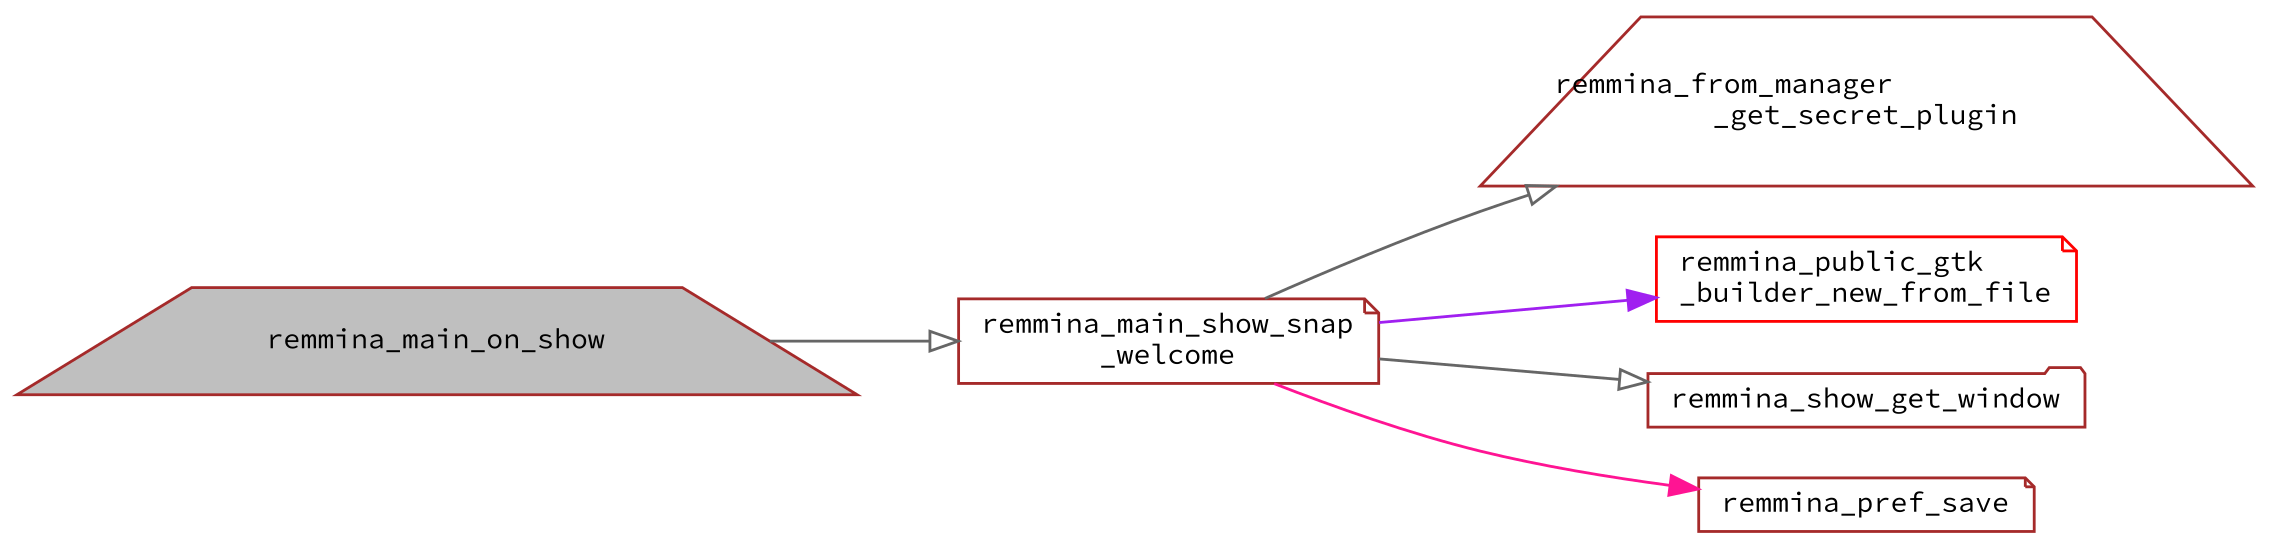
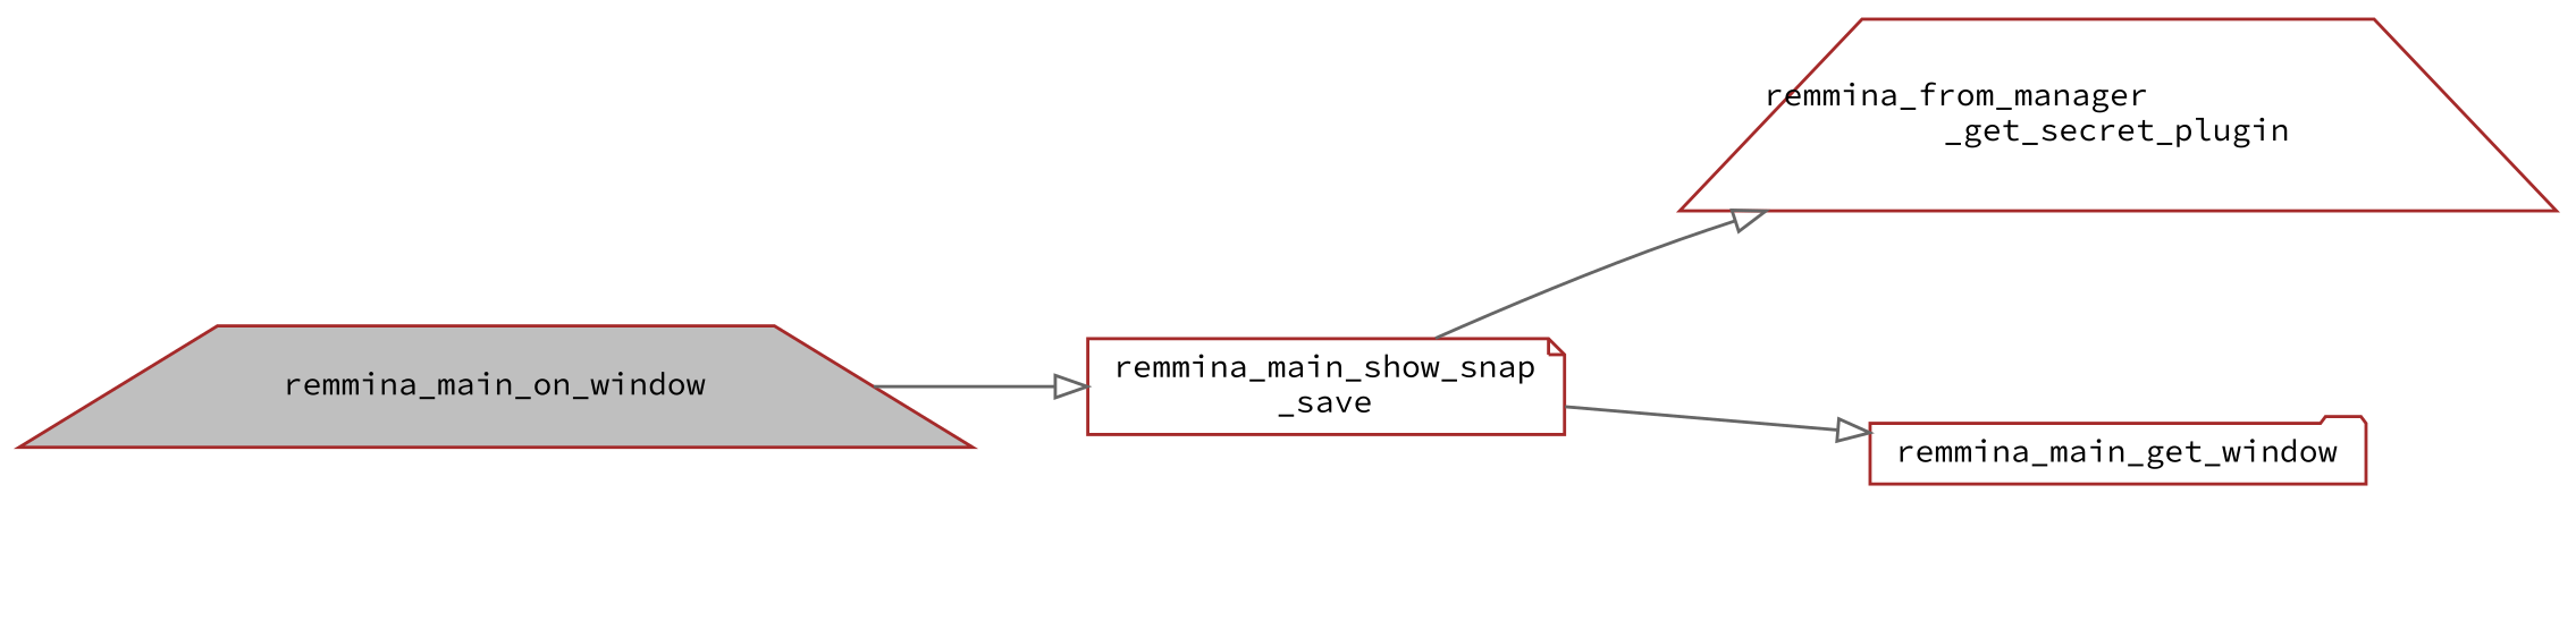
  digraph {
    fontname="Source Code Pro"
    rankdir=LR
    node [color=brown fillcolor=white fontname="Source Code Pro" fontsize=10 shape=note style=filled]
    edge [arrowhead=onormal color=gray40 fontname="Source Code Pro" fontsize=10 labelfontname=Helvetica labelfontsize=10 style=solid]
-   n1 [fillcolor=grey75 fontcolor=black height=0.2 label=remmina_main_on_show shape=trapezium width=0.4]
-   n2 [height=0.2 label="remmina_main_show_snap\l_welcome" width=0.4]
+   n1 [fillcolor=grey75 fontcolor=black height=0.2 label=remmina_main_on_window shape=trapezium width=0.4]
+   n2 [height=0.2 label="remmina_main_show_snap\l_save" width=0.4]
    n3 [height=0.2 label="remmina_from_manager\l_get_secret_plugin" shape=trapezium width=0.4]
-   n4 [color=red height=0.2 label="remmina_public_gtk\l_builder_new_from_file" width=0.4]
-   n5 [height=0.2 label=remmina_show_get_window shape=folder width=0.4]
-   n6 [height=0.2 label=remmina_pref_save width=0.4]
+   n5 [height=0.2 label=remmina_main_get_window shape=folder width=0.4]
    n1 -> n2
    n2 -> n3
-   n2 -> n4 [arrowhead=normal color=purple]
    n2 -> n5
-   n2 -> n6 [arrowhead=normal color=deeppink]
  }
